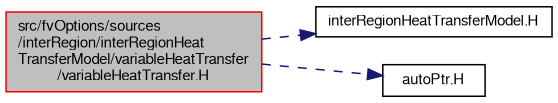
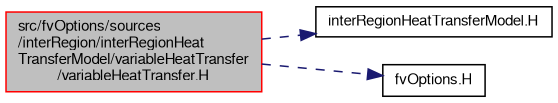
  digraph {
    rankdir=LR
    node [color=black fontname=FreeSans fontsize=10 shape=record]
    edge [color=midnightblue fontname=FreeSans fontsize=10 labelfontname=FreeSans labelfontsize=10 style=dashed]
    n1 [color=red fillcolor=grey75 fontcolor=black height=0.2 label="src/fvOptions/sources\l/interRegion/interRegionHeat\lTransferModel/variableHeatTransfer\l/variableHeatTransfer.H" style=filled width=0.4]
    n2 [height=0.2 label="interRegionHeatTransferModel.H" width=0.4]
-   n3 [height=0.2 label="autoPtr.H" width=0.4]
+   n3 [height=0.2 label="fvOptions.H" width=0.4]
    n1 -> n2
    n1 -> n3
  }
